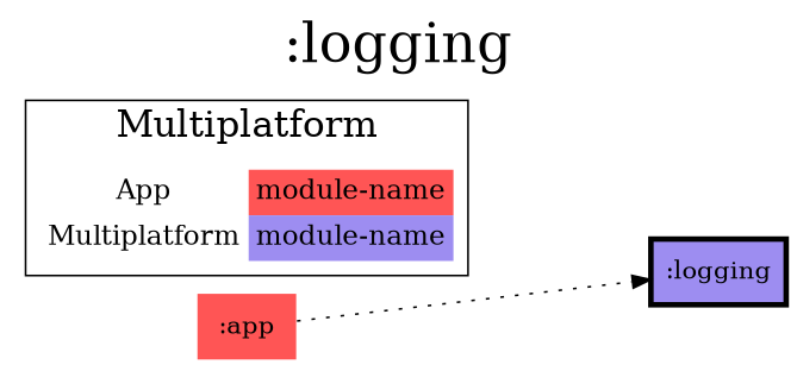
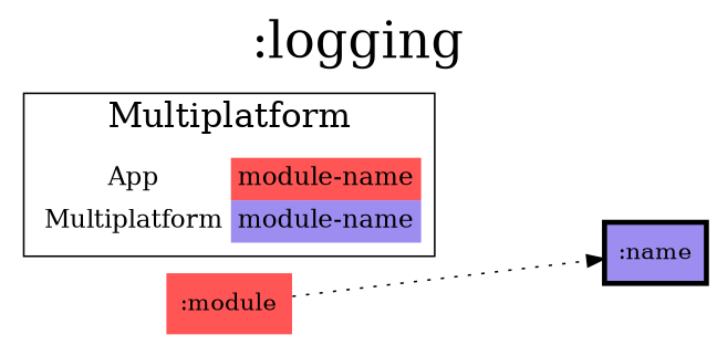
  digraph {
    fontsize=30
    label=":logging"
    labelloc=t
    rankdir=LR
    ranksep=1.5
    node [shape=none style=filled]
    edge [dir=forward]
-   ":logging" [color=black fillcolor="#9D8DF1" penwidth=3 shape=box]
+   ":logging" [color=black fillcolor="#9D8DF1" penwidth=3 shape=box label=":name"]
    n2 [fillcolor="#FFFFFF" fontsize=15 label=< <TABLE BORDER="0" CELLBORDER="0" CELLSPACING="0" CELLPADDING="4"> <TR><TD>App</TD><TD BGCOLOR="#FF5555">module-name</TD></TR> <TR><TD>Multiplatform</TD><TD BGCOLOR="#9D8DF1">module-name</TD></TR> </TABLE> > margin=0]
-   ":app" [fillcolor="#FF5555"]
+   ":app" [fillcolor="#FF5555" label=":module"]
    subgraph sub_1 {
      rank=same
      ":logging"
    }
    subgraph cluster_2 {
      fontsize=20
      label=Multiplatform
      n2
    }
    n2 -> ":logging" [style=invis]
    ":app" -> ":logging" [style=dotted]
  }
